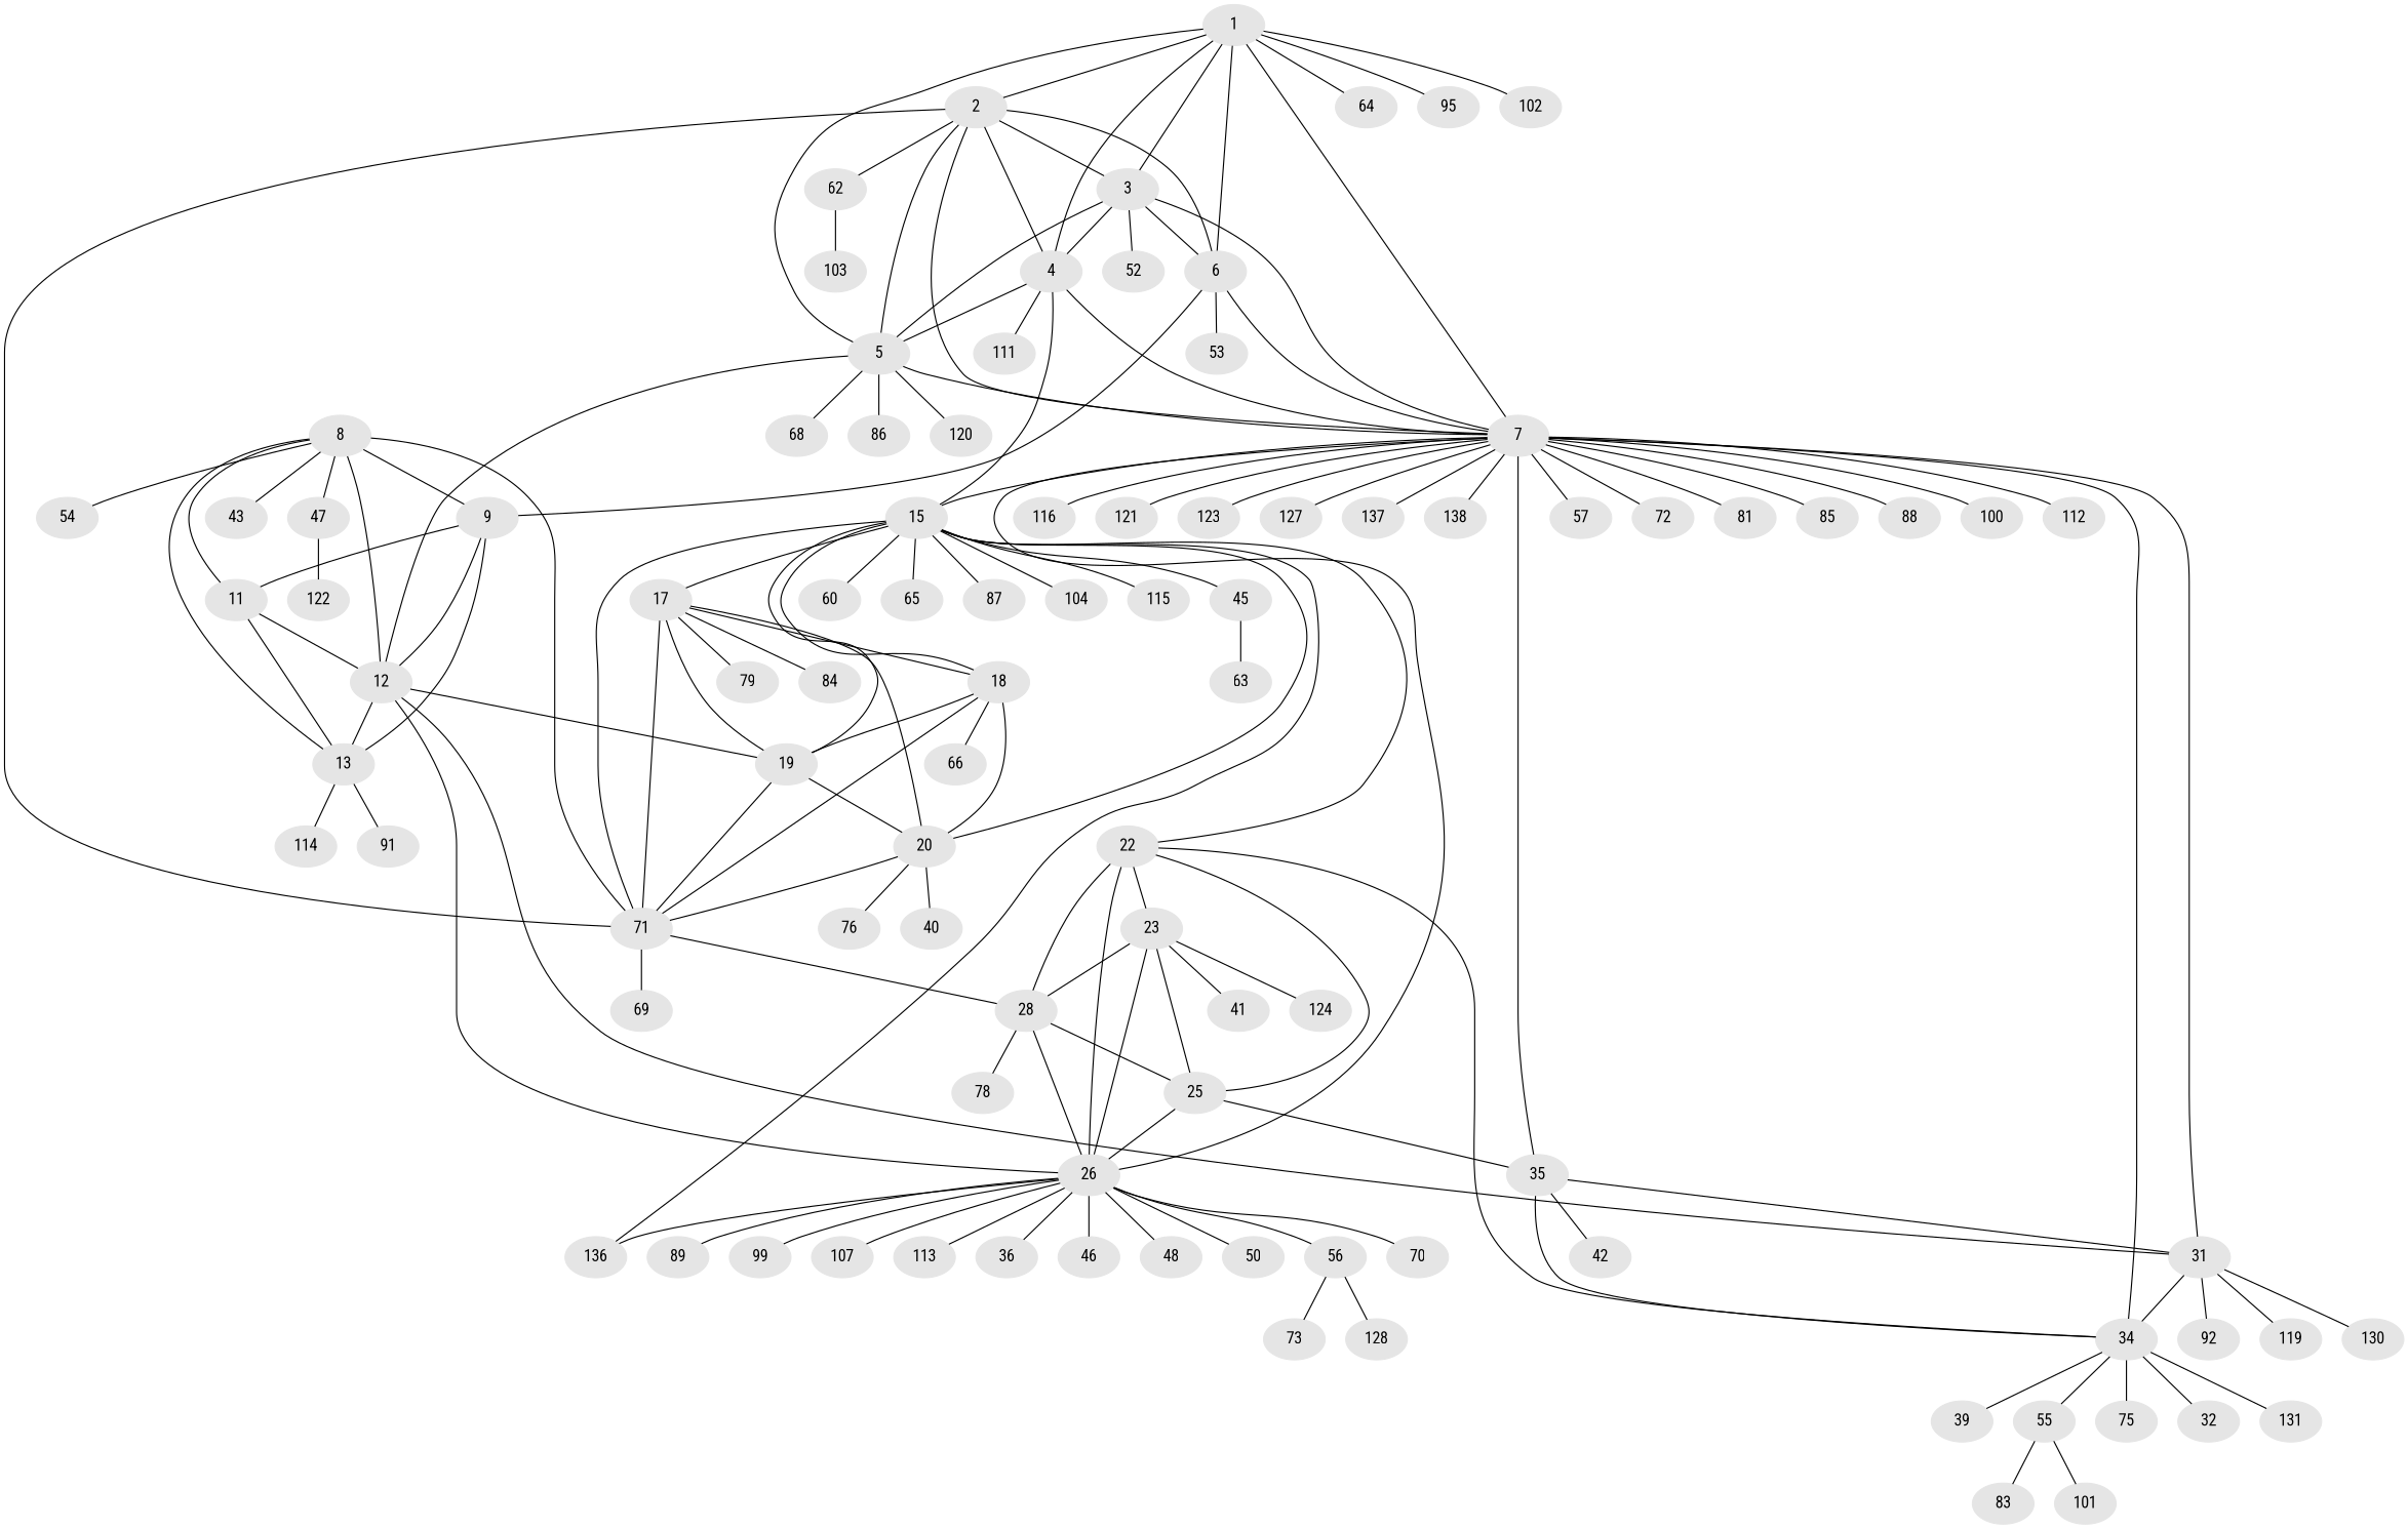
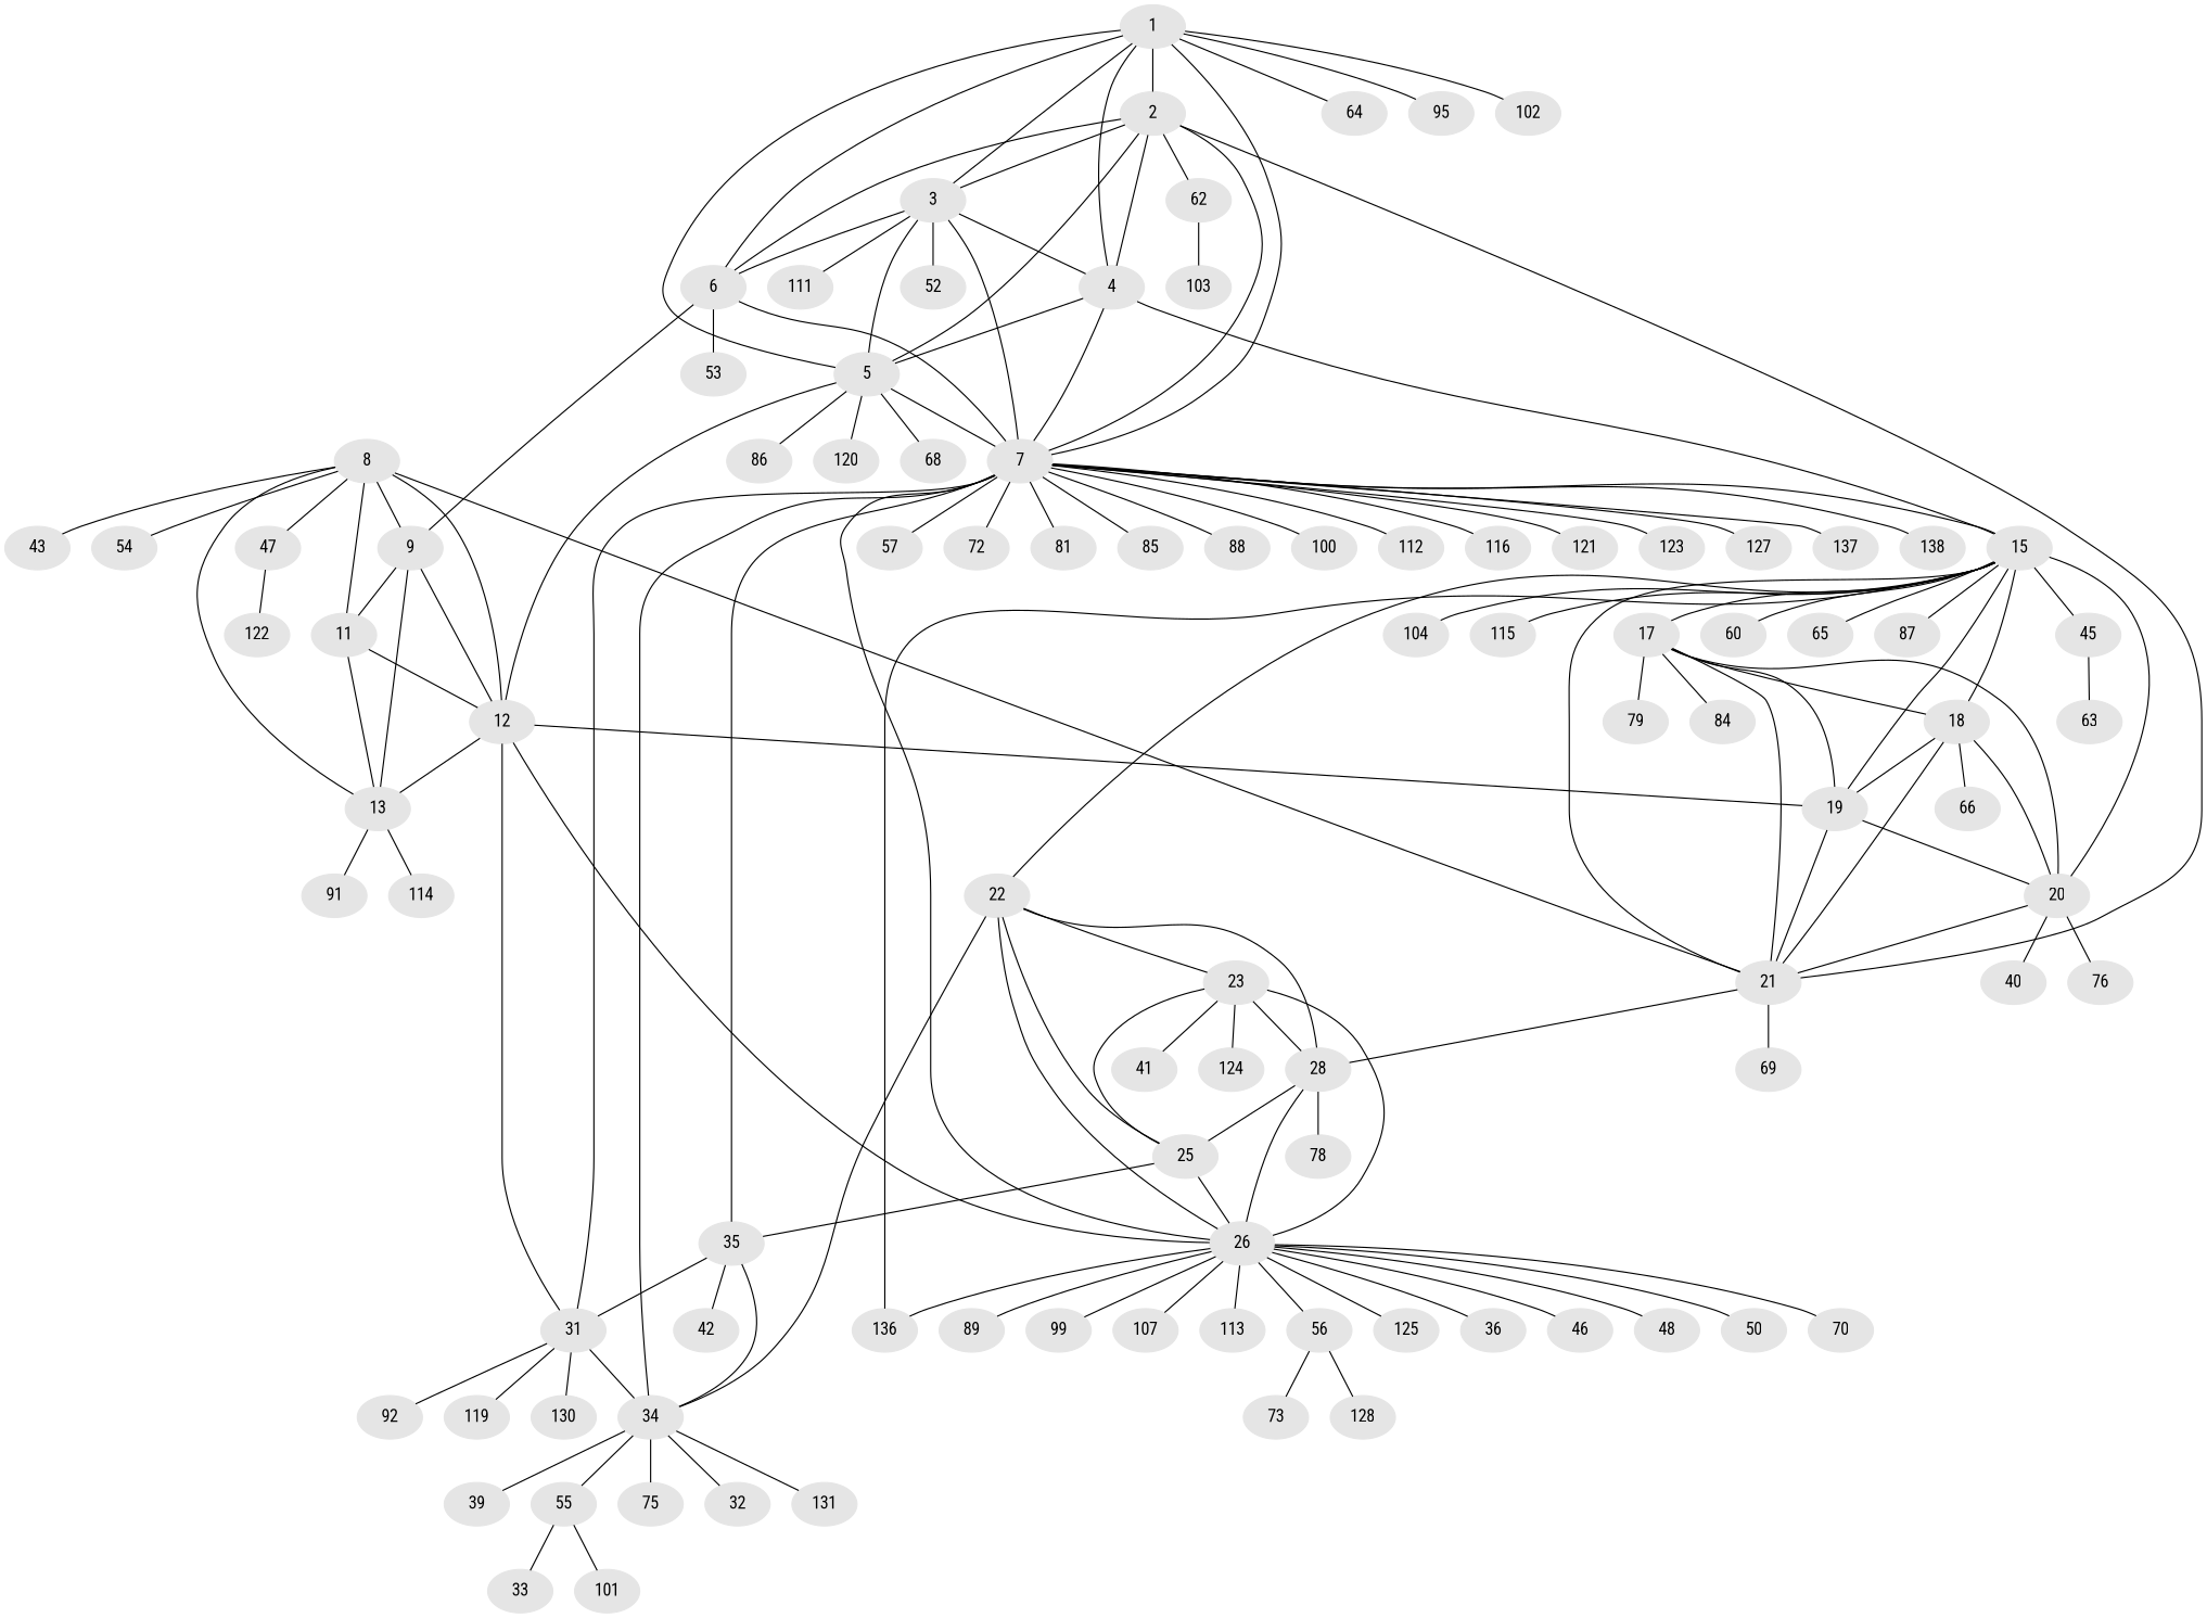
  graph {
    fontname="Roboto Condensed"
    node [color=gray90 fontname="Roboto Condensed" style=filled]
    edge [fontname="Roboto Condensed"]
    2 [super="+71+67"]
    3
    4
    5
    6 [super="+58"]
    7 [super="+106+29"]
-   21 [super="+61+97" label=71]
+   21 [super="+61+97"]
    62
    1
    64
    95
    102
    52
    111
    15 [super="+49+16"]
    12 [super="+80+96+14"]
    68 [super="+126"]
    86
    120
    9 [super="+37"]
    53
    26 [super="+27"]
    n23 [label=35]
    31 [super="+35"]
    34
    57
    72
    81 [super="+98"]
    85
    88 [super="+139"]
    100
    112
    116
    121
    123
    127
    137
    138
    n39 [label=28]
    69
    103
    19
    17 [super="+77"]
    18
    20
    22 [super="+44"]
    45
    60
    65
    87
    104 [super="+133"]
    115
    136
    13 [super="+38+93+134"]
    11
    36
    46
    48
    50
    56
    70
    89
    99
    107
    113
+   125 [super="+142"]
    42
    92
    119
    130
    39
    55
    75
    n74 [label=32]
    131
    8 [super="+10"]
    43
    47
    54
    91 [super="+105"]
    114
    122
    79
    84
    66
    40
    76
    23
    25
    63
    78
    41
    124
    73
    128
-   83
+   83 [label=33]
    101
    2 -- 3
    2 -- 4
    2 -- 5
    2 -- 6
    2 -- 7
    2 -- 21
    2 -- 62
    3 -- 4
    3 -- 5
    3 -- 6
    3 -- 7
    3 -- 52
-   4 -- 111
+   3 -- 111
    4 -- 5
    4 -- 7
    4 -- 15
    5 -- 7
    5 -- 12
    5 -- 68
    5 -- 86
    5 -- 120
    6 -- 7
    6 -- 9
    6 -- 53
    7 -- 15
    7 -- 26
    7 -- n23 [weight=3]
    7 -- 31 [weight=6]
    7 -- 34 [weight=3]
    7 -- 57
    7 -- 72
    7 -- 81
    7 -- 85
    7 -- 88
    7 -- 100
    7 -- 112
    7 -- 116
    7 -- 121
    7 -- 123
    7 -- 127
    7 -- 137
    7 -- 138
    21 -- n39
    21 -- 69
    62 -- 103
    1 -- 2
    1 -- 3
    1 -- 4
    1 -- 5
    1 -- 6
    1 -- 7
    1 -- 64
    1 -- 95
    1 -- 102
    15 -- 21 [weight=2]
    15 -- 19 [weight=2]
    15 -- 17 [weight=2]
    15 -- 18 [weight=2]
    15 -- 20 [weight=2]
    15 -- 22
    15 -- 45
    15 -- 60
    15 -- 65
    15 -- 87
    15 -- 104
    15 -- 115
    15 -- 136
    12 -- 26
    12 -- 31
    12 -- 19
    12 -- 13 [weight=2]
    9 -- 12 [weight=2]
    9 -- 13
    9 -- 11
    26 -- 136
    26 -- 36
    26 -- 46
    26 -- 48
    26 -- 50
    26 -- 56
    26 -- 70
    26 -- 89
    26 -- 99
    26 -- 107
    26 -- 113
+   26 -- 125
    n23 -- 31 [weight=2]
    n23 -- 34
    n23 -- 42
    31 -- 34 [weight=2]
    31 -- 92
    31 -- 119
    31 -- 130
    34 -- 39
    34 -- 55
    34 -- 75
    34 -- n74
    34 -- 131
    n39 -- 26 [weight=3]
    n39 -- 25
    n39 -- 78
    19 -- 21
    19 -- 20
    17 -- 21
    17 -- 19
    17 -- 18
    17 -- 20
    17 -- 79
    17 -- 84
    18 -- 21
    18 -- 19
    18 -- 20
    18 -- 66
    20 -- 21
    20 -- 40
    20 -- 76
    22 -- 26 [weight=3]
    22 -- 34
    22 -- n39
    22 -- 23
    22 -- 25
    45 -- 63
    13 -- 91
    13 -- 114
    11 -- 12 [weight=2]
    11 -- 13
    56 -- 73
    56 -- 128
    55 -- 83
    55 -- 101
    8 -- 21
    8 -- 12 [weight=4]
    8 -- 9 [weight=2]
    8 -- 13 [weight=2]
    8 -- 11 [weight=2]
    8 -- 43
    8 -- 47
    8 -- 54
    47 -- 122
    23 -- 26 [weight=3]
    23 -- n39
    23 -- 25
    23 -- 41
    23 -- 124
    25 -- 26 [weight=3]
    25 -- n23
  }
